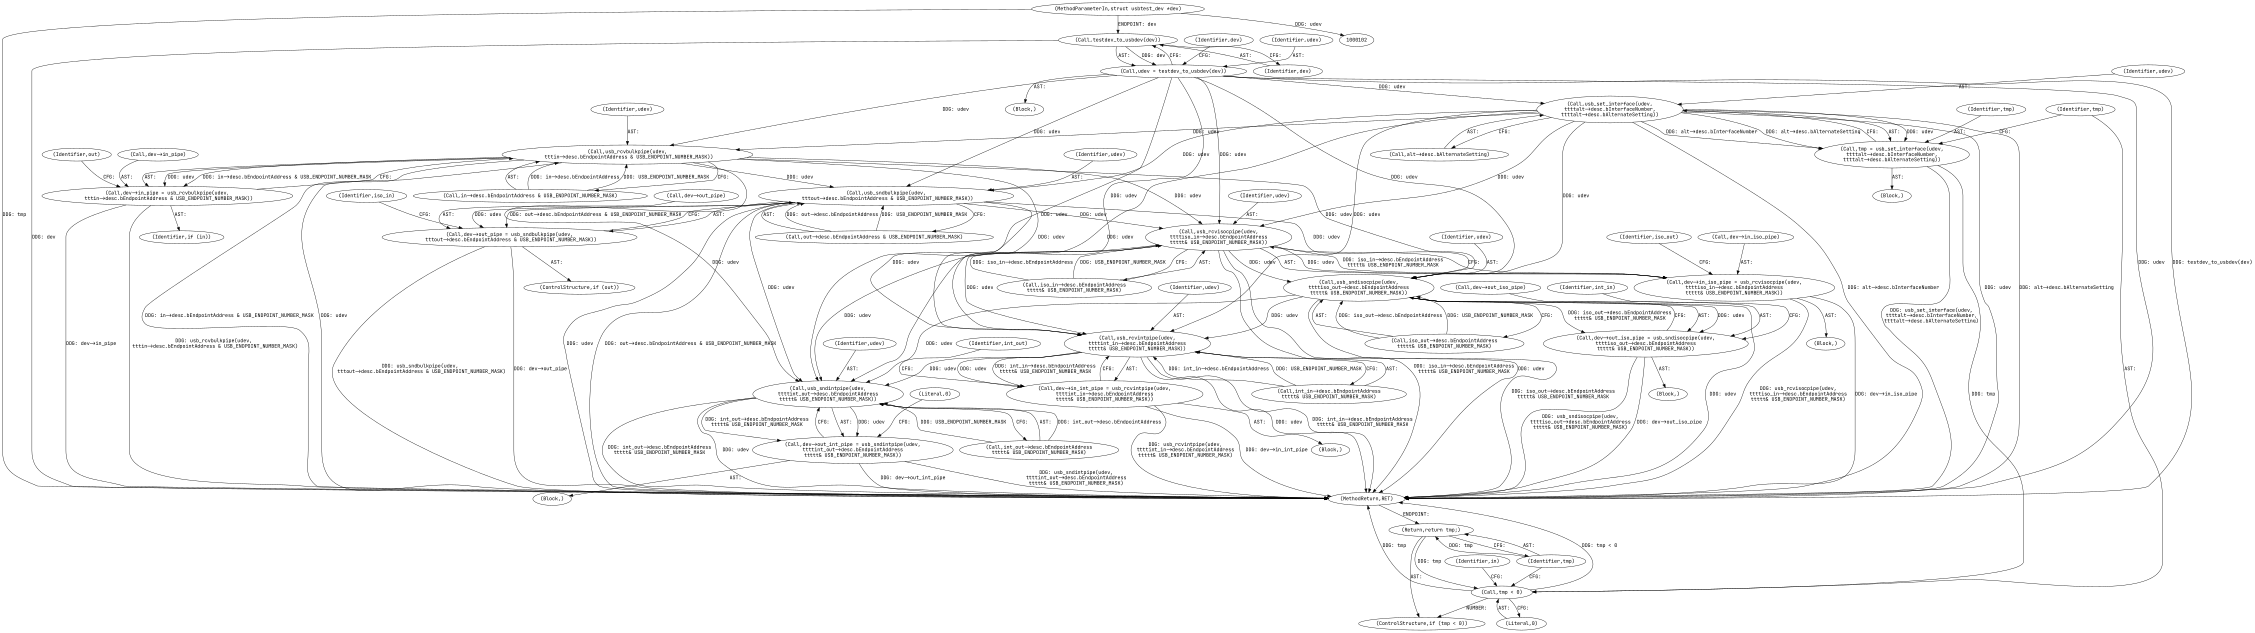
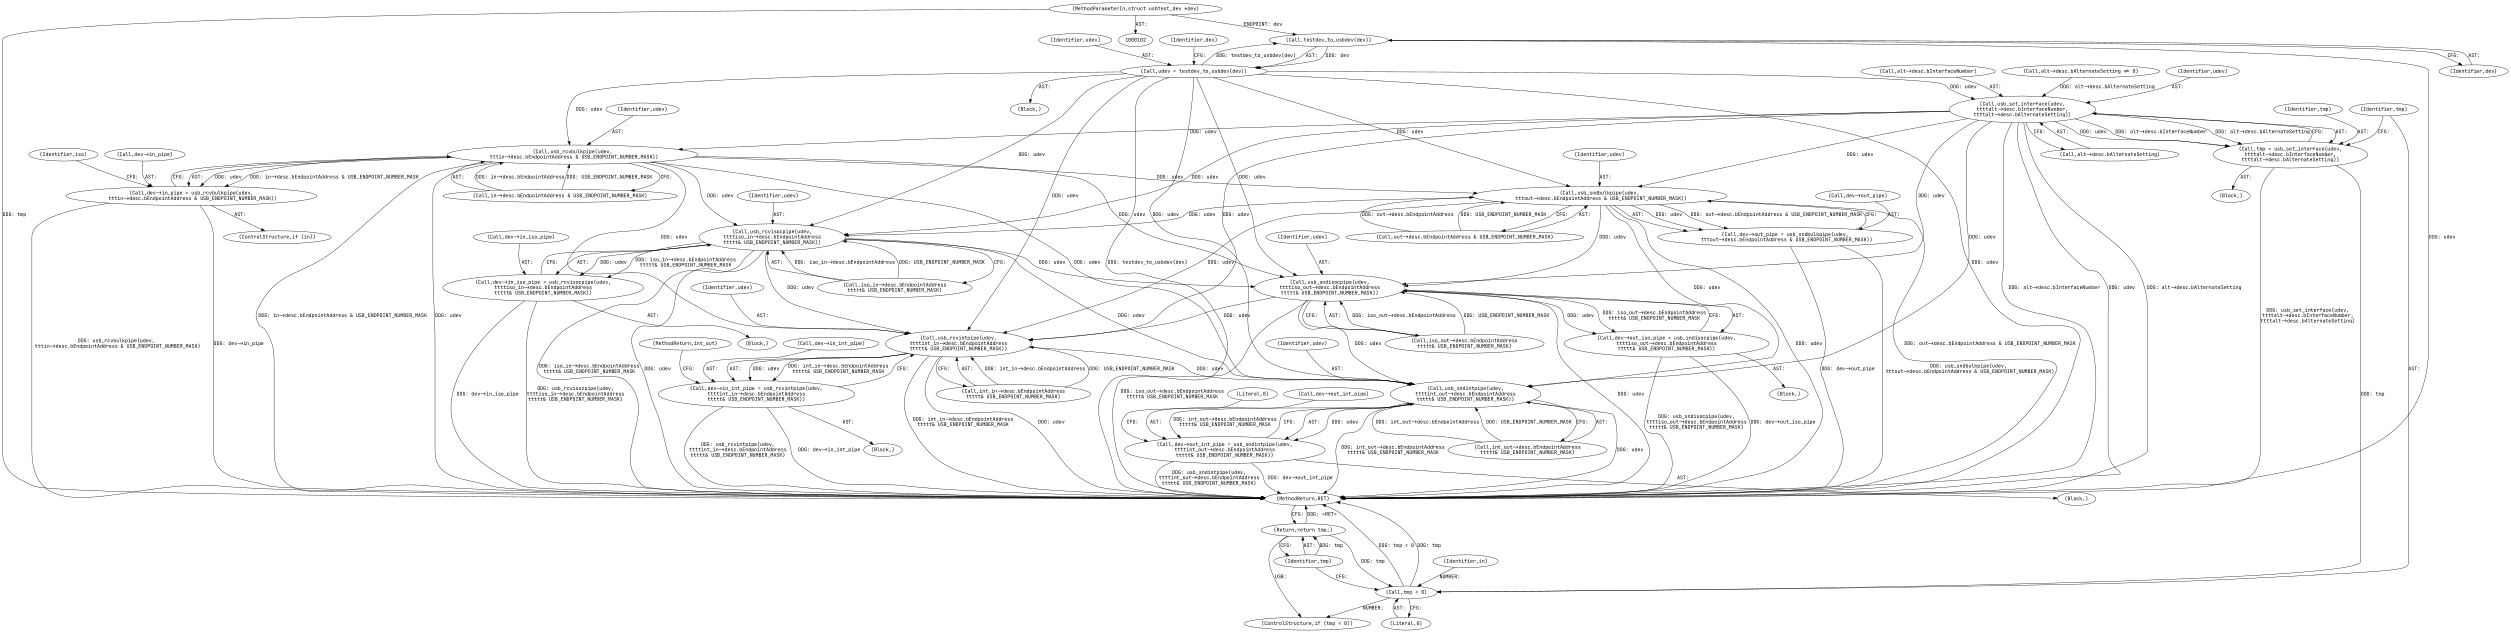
  digraph {
    fontname="JetBrains Mono"
    node [fontname="JetBrains Mono"]
    edge [fontname="JetBrains Mono"]
    n1 [label="(MethodParameterIn,struct usbtest_dev *dev)"]
    n2 [label="(Call,testdev_to_usbdev(dev))"]
    n3 [label="(MethodReturn,RET)"]
    1000102
    n5 [label="(Call,udev = testdev_to_usbdev(dev))"]
    n6 [label="(Identifier,dev)"]
    n7 [label="(Return,return tmp;)"]
    n8 [label="(Call,usb_set_interface(udev,\n\t\t\t\talt->desc.bInterfaceNumber,\n\t\t\t\talt->desc.bAlternateSetting))"]
    n9 [label="(Call,usb_rcvbulkpipe(udev,\n \t\t\tin->desc.bEndpointAddress & USB_ENDPOINT_NUMBER_MASK))"]
    n10 [label="(Call,usb_sndbulkpipe(udev,\n \t\t\tout->desc.bEndpointAddress & USB_ENDPOINT_NUMBER_MASK))"]
    n11 [label="(Call,usb_rcvisocpipe(udev,\n\t\t\t\tiso_in->desc.bEndpointAddress\n\t\t\t\t\t& USB_ENDPOINT_NUMBER_MASK))"]
    n12 [label="(Call,usb_sndisocpipe(udev,\n\t\t\t\tiso_out->desc.bEndpointAddress\n\t\t\t\t\t& USB_ENDPOINT_NUMBER_MASK))"]
    n13 [label="(Call,usb_rcvintpipe(udev,\n\t\t\t\tint_in->desc.bEndpointAddress\n\t\t\t\t\t& USB_ENDPOINT_NUMBER_MASK))"]
    n14 [label="(Call,usb_sndintpipe(udev,\n\t\t\t\tint_out->desc.bEndpointAddress\n\t\t\t\t\t& USB_ENDPOINT_NUMBER_MASK))"]
    n15 [label="(Block,)"]
    n16 [label="(Call,tmp = usb_set_interface(udev,\n\t\t\t\talt->desc.bInterfaceNumber,\n\t\t\t\talt->desc.bAlternateSetting))"]
    n17 [label="(Call,alt->desc.bAlternateSetting)"]
    n18 [label="(Call,dev->in_pipe = usb_rcvbulkpipe(udev,\n \t\t\tin->desc.bEndpointAddress & USB_ENDPOINT_NUMBER_MASK))"]
    n19 [label="(Call,in->desc.bEndpointAddress & USB_ENDPOINT_NUMBER_MASK)"]
    n20 [label="(Call,dev->out_pipe = usb_sndbulkpipe(udev,\n \t\t\tout->desc.bEndpointAddress & USB_ENDPOINT_NUMBER_MASK))"]
    n21 [label="(Call,out->desc.bEndpointAddress & USB_ENDPOINT_NUMBER_MASK)"]
    n22 [label="(Call,dev->in_iso_pipe = usb_rcvisocpipe(udev,\n\t\t\t\tiso_in->desc.bEndpointAddress\n\t\t\t\t\t& USB_ENDPOINT_NUMBER_MASK))"]
    n23 [label="(Call,iso_in->desc.bEndpointAddress\n\t\t\t\t\t& USB_ENDPOINT_NUMBER_MASK)"]
    n24 [label="(Call,dev->out_iso_pipe = usb_sndisocpipe(udev,\n\t\t\t\tiso_out->desc.bEndpointAddress\n\t\t\t\t\t& USB_ENDPOINT_NUMBER_MASK))"]
    n25 [label="(Call,iso_out->desc.bEndpointAddress\n\t\t\t\t\t& USB_ENDPOINT_NUMBER_MASK)"]
    n26 [label="(Call,dev->in_int_pipe = usb_rcvintpipe(udev,\n\t\t\t\tint_in->desc.bEndpointAddress\n\t\t\t\t\t& USB_ENDPOINT_NUMBER_MASK))"]
    n27 [label="(Call,int_in->desc.bEndpointAddress\n\t\t\t\t\t& USB_ENDPOINT_NUMBER_MASK)"]
    n28 [label="(Call,dev->out_int_pipe = usb_sndintpipe(udev,\n\t\t\t\tint_out->desc.bEndpointAddress\n\t\t\t\t\t& USB_ENDPOINT_NUMBER_MASK))"]
    n29 [label="(Call,int_out->desc.bEndpointAddress\n\t\t\t\t\t& USB_ENDPOINT_NUMBER_MASK)"]
    n30 [label="(Call,tmp < 0)"]
    n31 [label="(Block,)"]
    n32 [label="(Literal,0)"]
    n33 [label="(ControlStructure,if (tmp < 0))"]
    n34 [label="(Identifier,tmp)"]
-   n35 [label="(Identifier,if (in))"]
-   n36 [label="(ControlStructure,if (out))"]
+   n35 [label="(ControlStructure,if (in))"]
    n37 [label="(Block,)"]
    n38 [label="(Block,)"]
    n39 [label="(Block,)"]
    n40 [label="(Block,)"]
-   n41 [label="(Identifier,int_out)"]
+   n41 [label="(MethodReturn,int_out)"]
+   n42 [label="(Call,dev->in_int_pipe)"]
    n43 [label="(Identifier,tmp)"]
    n44 [label="(Identifier,udev)"]
+   n45 [label="(Call,alt->desc.bAlternateSetting != 0)"]
    n46 [label="(Call,dev->out_pipe)"]
    n47 [label="(Identifier,udev)"]
-   n48 [label="(Identifier,iso_in)"]
    n49 [label="(Identifier,udev)"]
    n50 [label="(Identifier,udev)"]
    n51 [label="(Identifier,udev)"]
-   n52 [label="(Identifier,out)"]
+   n52 [label="(Identifier,iso)"]
    n53 [label="(Identifier,udev)"]
-   n54 [label="(Identifier,iso_out)"]
+   n55 [label="(Call,dev->out_int_pipe)"]
    n56 [label="(Identifier,tmp)"]
    n57 [label="(Identifier,udev)"]
-   n58 [label="(Call,dev->out_iso_pipe)"]
    n59 [label="(Call,dev->in_pipe)"]
+   n60 [label="(Call,alt->desc.bInterfaceNumber)"]
    n61 [label="(Identifier,udev)"]
    n62 [label="(Identifier,dev)"]
-   n63 [label="(Identifier,int_in)"]
    n64 [label="(Call,dev->in_iso_pipe)"]
    n65 [label="(Identifier,in)"]
    n66 [label="(Literal,0)"]
    n1 -> n2 [label="ENDPOINT: dev"]
    n1 -> n3 [label="DDG: tmp"]
-   n1 -> 1000102 [label="DDG: udev"]
-   n2 -> n3 [label="DDG: dev"]
+   n1 -> 1000102 [label="AST: "]
+   n2 -> n3 [label="DDG: udev"]
    n2 -> n5 [label="AST: "]
    n2 -> n5 [label="DDG: dev"]
    n2 -> n6 [label="CFG: "]
-   n3 -> n7 [label="ENDPOINT: "]
-   n5 -> n2 [label="CFG: "]
+   n3 -> n7 [label="CFG: "]
+   n5 -> n2 [label="DDG: testdev_to_usbdev(dev)"]
    n5 -> n3 [label="DDG: testdev_to_usbdev(dev)"]
    n5 -> n3 [label="DDG: udev"]
    n5 -> n8 [label="DDG: udev"]
    n5 -> n9 [label="DDG: udev"]
    n5 -> n10 [label="DDG: udev"]
    n5 -> n11 [label="DDG: udev"]
    n5 -> n12 [label="DDG: udev"]
    n5 -> n13 [label="DDG: udev"]
    n5 -> n14 [label="DDG: udev"]
    n5 -> n15 [label="AST: "]
    n6 -> n2 [label="AST: "]
+   n7 -> n3 [label="DDG: <RET>"]
    n7 -> n30 [label="DDG: tmp"]
-   n7 -> n33 [label="AST: "]
+   n7 -> n33 [label="USB: "]
    n7 -> n34 [label="CFG: "]
    n8 -> n3 [label="DDG: alt->desc.bInterfaceNumber"]
    n8 -> n3 [label="DDG: udev"]
    n8 -> n3 [label="DDG: alt->desc.bAlternateSetting"]
    n8 -> n9 [label="DDG: udev"]
    n8 -> n10 [label="DDG: udev"]
    n8 -> n11 [label="DDG: udev"]
    n8 -> n12 [label="DDG: udev"]
    n8 -> n13 [label="DDG: udev"]
    n8 -> n14 [label="DDG: udev"]
    n8 -> n16 [label="AST: "]
    n8 -> n16 [label="DDG: udev"]
    n8 -> n16 [label="DDG: alt->desc.bInterfaceNumber"]
    n8 -> n16 [label="DDG: alt->desc.bAlternateSetting"]
    n8 -> n17 [label="CFG: "]
    n9 -> n3 [label="DDG: in->desc.bEndpointAddress & USB_ENDPOINT_NUMBER_MASK"]
    n9 -> n3 [label="DDG: udev"]
    n9 -> n10 [label="DDG: udev"]
    n9 -> n11 [label="DDG: udev"]
    n9 -> n12 [label="DDG: udev"]
    n9 -> n13 [label="DDG: udev"]
    n9 -> n14 [label="DDG: udev"]
    n9 -> n18 [label="AST: "]
    n9 -> n18 [label="DDG: udev"]
    n9 -> n18 [label="DDG: in->desc.bEndpointAddress & USB_ENDPOINT_NUMBER_MASK"]
    n9 -> n19 [label="CFG: "]
    n10 -> n3 [label="DDG: out->desc.bEndpointAddress & USB_ENDPOINT_NUMBER_MASK"]
    n10 -> n3 [label="DDG: udev"]
    n10 -> n11 [label="DDG: udev"]
    n10 -> n12 [label="DDG: udev"]
    n10 -> n13 [label="DDG: udev"]
    n10 -> n14 [label="DDG: udev"]
    n10 -> n20 [label="AST: "]
    n10 -> n20 [label="DDG: udev"]
    n10 -> n20 [label="DDG: out->desc.bEndpointAddress & USB_ENDPOINT_NUMBER_MASK"]
    n10 -> n21 [label="CFG: "]
    n11 -> n3 [label="DDG: iso_in->desc.bEndpointAddress\n\t\t\t\t\t& USB_ENDPOINT_NUMBER_MASK"]
    n11 -> n3 [label="DDG: udev"]
    n11 -> n12 [label="DDG: udev"]
    n11 -> n13 [label="DDG: udev"]
    n11 -> n14 [label="DDG: udev"]
    n11 -> n22 [label="AST: "]
    n11 -> n22 [label="DDG: udev"]
    n11 -> n22 [label="DDG: iso_in->desc.bEndpointAddress\n\t\t\t\t\t& USB_ENDPOINT_NUMBER_MASK"]
    n11 -> n23 [label="CFG: "]
    n12 -> n3 [label="DDG: iso_out->desc.bEndpointAddress\n\t\t\t\t\t& USB_ENDPOINT_NUMBER_MASK"]
    n12 -> n3 [label="DDG: udev"]
    n12 -> n13 [label="DDG: udev"]
    n12 -> n14 [label="DDG: udev"]
    n12 -> n24 [label="AST: "]
    n12 -> n24 [label="DDG: udev"]
    n12 -> n24 [label="DDG: iso_out->desc.bEndpointAddress\n\t\t\t\t\t& USB_ENDPOINT_NUMBER_MASK"]
    n12 -> n25 [label="CFG: "]
    n13 -> n3 [label="DDG: int_in->desc.bEndpointAddress\n\t\t\t\t\t& USB_ENDPOINT_NUMBER_MASK"]
    n13 -> n3 [label="DDG: udev"]
    n13 -> n14 [label="DDG: udev"]
    n13 -> n26 [label="AST: "]
    n13 -> n26 [label="DDG: udev"]
    n13 -> n26 [label="DDG: int_in->desc.bEndpointAddress\n\t\t\t\t\t& USB_ENDPOINT_NUMBER_MASK"]
    n13 -> n27 [label="CFG: "]
    n14 -> n3 [label="DDG: int_out->desc.bEndpointAddress\n\t\t\t\t\t& USB_ENDPOINT_NUMBER_MASK"]
    n14 -> n3 [label="DDG: udev"]
    n14 -> n28 [label="AST: "]
    n14 -> n28 [label="DDG: udev"]
    n14 -> n28 [label="DDG: int_out->desc.bEndpointAddress\n\t\t\t\t\t& USB_ENDPOINT_NUMBER_MASK"]
    n14 -> n29 [label="CFG: "]
    n16 -> n3 [label="DDG: usb_set_interface(udev,\n\t\t\t\talt->desc.bInterfaceNumber,\n\t\t\t\talt->desc.bAlternateSetting)"]
    n16 -> n8 [label="CFG: "]
    n16 -> n30 [label="DDG: tmp"]
    n16 -> n31 [label="AST: "]
    n17 -> n8 [label="AST: "]
    n18 -> n3 [label="DDG: dev->in_pipe"]
    n18 -> n3 [label="DDG: usb_rcvbulkpipe(udev,\n \t\t\tin->desc.bEndpointAddress & USB_ENDPOINT_NUMBER_MASK)"]
    n18 -> n9 [label="CFG: "]
    n18 -> n35 [label="AST: "]
    n19 -> n9 [label="AST: "]
    n19 -> n9 [label="DDG: in->desc.bEndpointAddress"]
    n19 -> n9 [label="DDG: USB_ENDPOINT_NUMBER_MASK"]
    n20 -> n3 [label="DDG: dev->out_pipe"]
    n20 -> n3 [label="DDG: usb_sndbulkpipe(udev,\n \t\t\tout->desc.bEndpointAddress & USB_ENDPOINT_NUMBER_MASK)"]
    n20 -> n10 [label="CFG: "]
-   n20 -> n36 [label="AST: "]
    n21 -> n10 [label="AST: "]
    n21 -> n10 [label="DDG: out->desc.bEndpointAddress"]
    n21 -> n10 [label="DDG: USB_ENDPOINT_NUMBER_MASK"]
    n22 -> n3 [label="DDG: dev->in_iso_pipe"]
    n22 -> n3 [label="DDG: usb_rcvisocpipe(udev,\n\t\t\t\tiso_in->desc.bEndpointAddress\n\t\t\t\t\t& USB_ENDPOINT_NUMBER_MASK)"]
    n22 -> n11 [label="CFG: "]
    n22 -> n37 [label="AST: "]
    n23 -> n11 [label="AST: "]
    n23 -> n11 [label="DDG: iso_in->desc.bEndpointAddress"]
    n23 -> n11 [label="DDG: USB_ENDPOINT_NUMBER_MASK"]
    n24 -> n3 [label="DDG: usb_sndisocpipe(udev,\n\t\t\t\tiso_out->desc.bEndpointAddress\n\t\t\t\t\t& USB_ENDPOINT_NUMBER_MASK)"]
    n24 -> n3 [label="DDG: dev->out_iso_pipe"]
    n24 -> n12 [label="CFG: "]
    n24 -> n38 [label="AST: "]
    n25 -> n12 [label="AST: "]
    n25 -> n12 [label="DDG: iso_out->desc.bEndpointAddress"]
    n25 -> n12 [label="DDG: USB_ENDPOINT_NUMBER_MASK"]
    n26 -> n3 [label="DDG: usb_rcvintpipe(udev,\n\t\t\t\tint_in->desc.bEndpointAddress\n\t\t\t\t\t& USB_ENDPOINT_NUMBER_MASK)"]
    n26 -> n3 [label="DDG: dev->in_int_pipe"]
    n26 -> n13 [label="CFG: "]
    n26 -> n39 [label="AST: "]
    n27 -> n13 [label="AST: "]
    n27 -> n13 [label="DDG: int_in->desc.bEndpointAddress"]
    n27 -> n13 [label="DDG: USB_ENDPOINT_NUMBER_MASK"]
    n28 -> n3 [label="DDG: usb_sndintpipe(udev,\n\t\t\t\tint_out->desc.bEndpointAddress\n\t\t\t\t\t& USB_ENDPOINT_NUMBER_MASK)"]
    n28 -> n3 [label="DDG: dev->out_int_pipe"]
    n28 -> n14 [label="CFG: "]
    n28 -> n40 [label="AST: "]
    n29 -> n14 [label="AST: "]
    n29 -> n14 [label="DDG: int_out->desc.bEndpointAddress"]
    n29 -> n14 [label="DDG: USB_ENDPOINT_NUMBER_MASK"]
    n30 -> n3 [label="DDG: tmp < 0"]
    n30 -> n3 [label="DDG: tmp"]
    n30 -> n32 [label="CFG: "]
    n30 -> n33 [label="NUMBER: "]
    n32 -> n30 [label="AST: "]
    n34 -> n7 [label="AST: "]
    n34 -> n7 [label="DDG: tmp"]
    n34 -> n30 [label="CFG: "]
    n41 -> n26 [label="CFG: "]
+   n42 -> n26 [label="AST: "]
    n43 -> n16 [label="AST: "]
    n44 -> n10 [label="AST: "]
+   n45 -> n8 [label="DDG: alt->desc.bAlternateSetting"]
    n46 -> n20 [label="AST: "]
    n47 -> n8 [label="AST: "]
-   n48 -> n20 [label="CFG: "]
    n49 -> n13 [label="AST: "]
    n50 -> n5 [label="AST: "]
    n51 -> n9 [label="AST: "]
    n52 -> n18 [label="CFG: "]
    n53 -> n11 [label="AST: "]
-   n54 -> n22 [label="CFG: "]
+   n55 -> n28 [label="AST: "]
    n56 -> n16 [label="CFG: "]
    n56 -> n30 [label="AST: "]
    n57 -> n12 [label="AST: "]
-   n58 -> n24 [label="AST: "]
    n59 -> n18 [label="AST: "]
+   n60 -> n8 [label="AST: "]
    n61 -> n14 [label="AST: "]
    n62 -> n5 [label="CFG: "]
-   n63 -> n24 [label="CFG: "]
    n64 -> n22 [label="AST: "]
-   n65 -> n30 [label="CFG: "]
+   n65 -> n30 [label="NUMBER: "]
    n66 -> n28 [label="CFG: "]
  }
